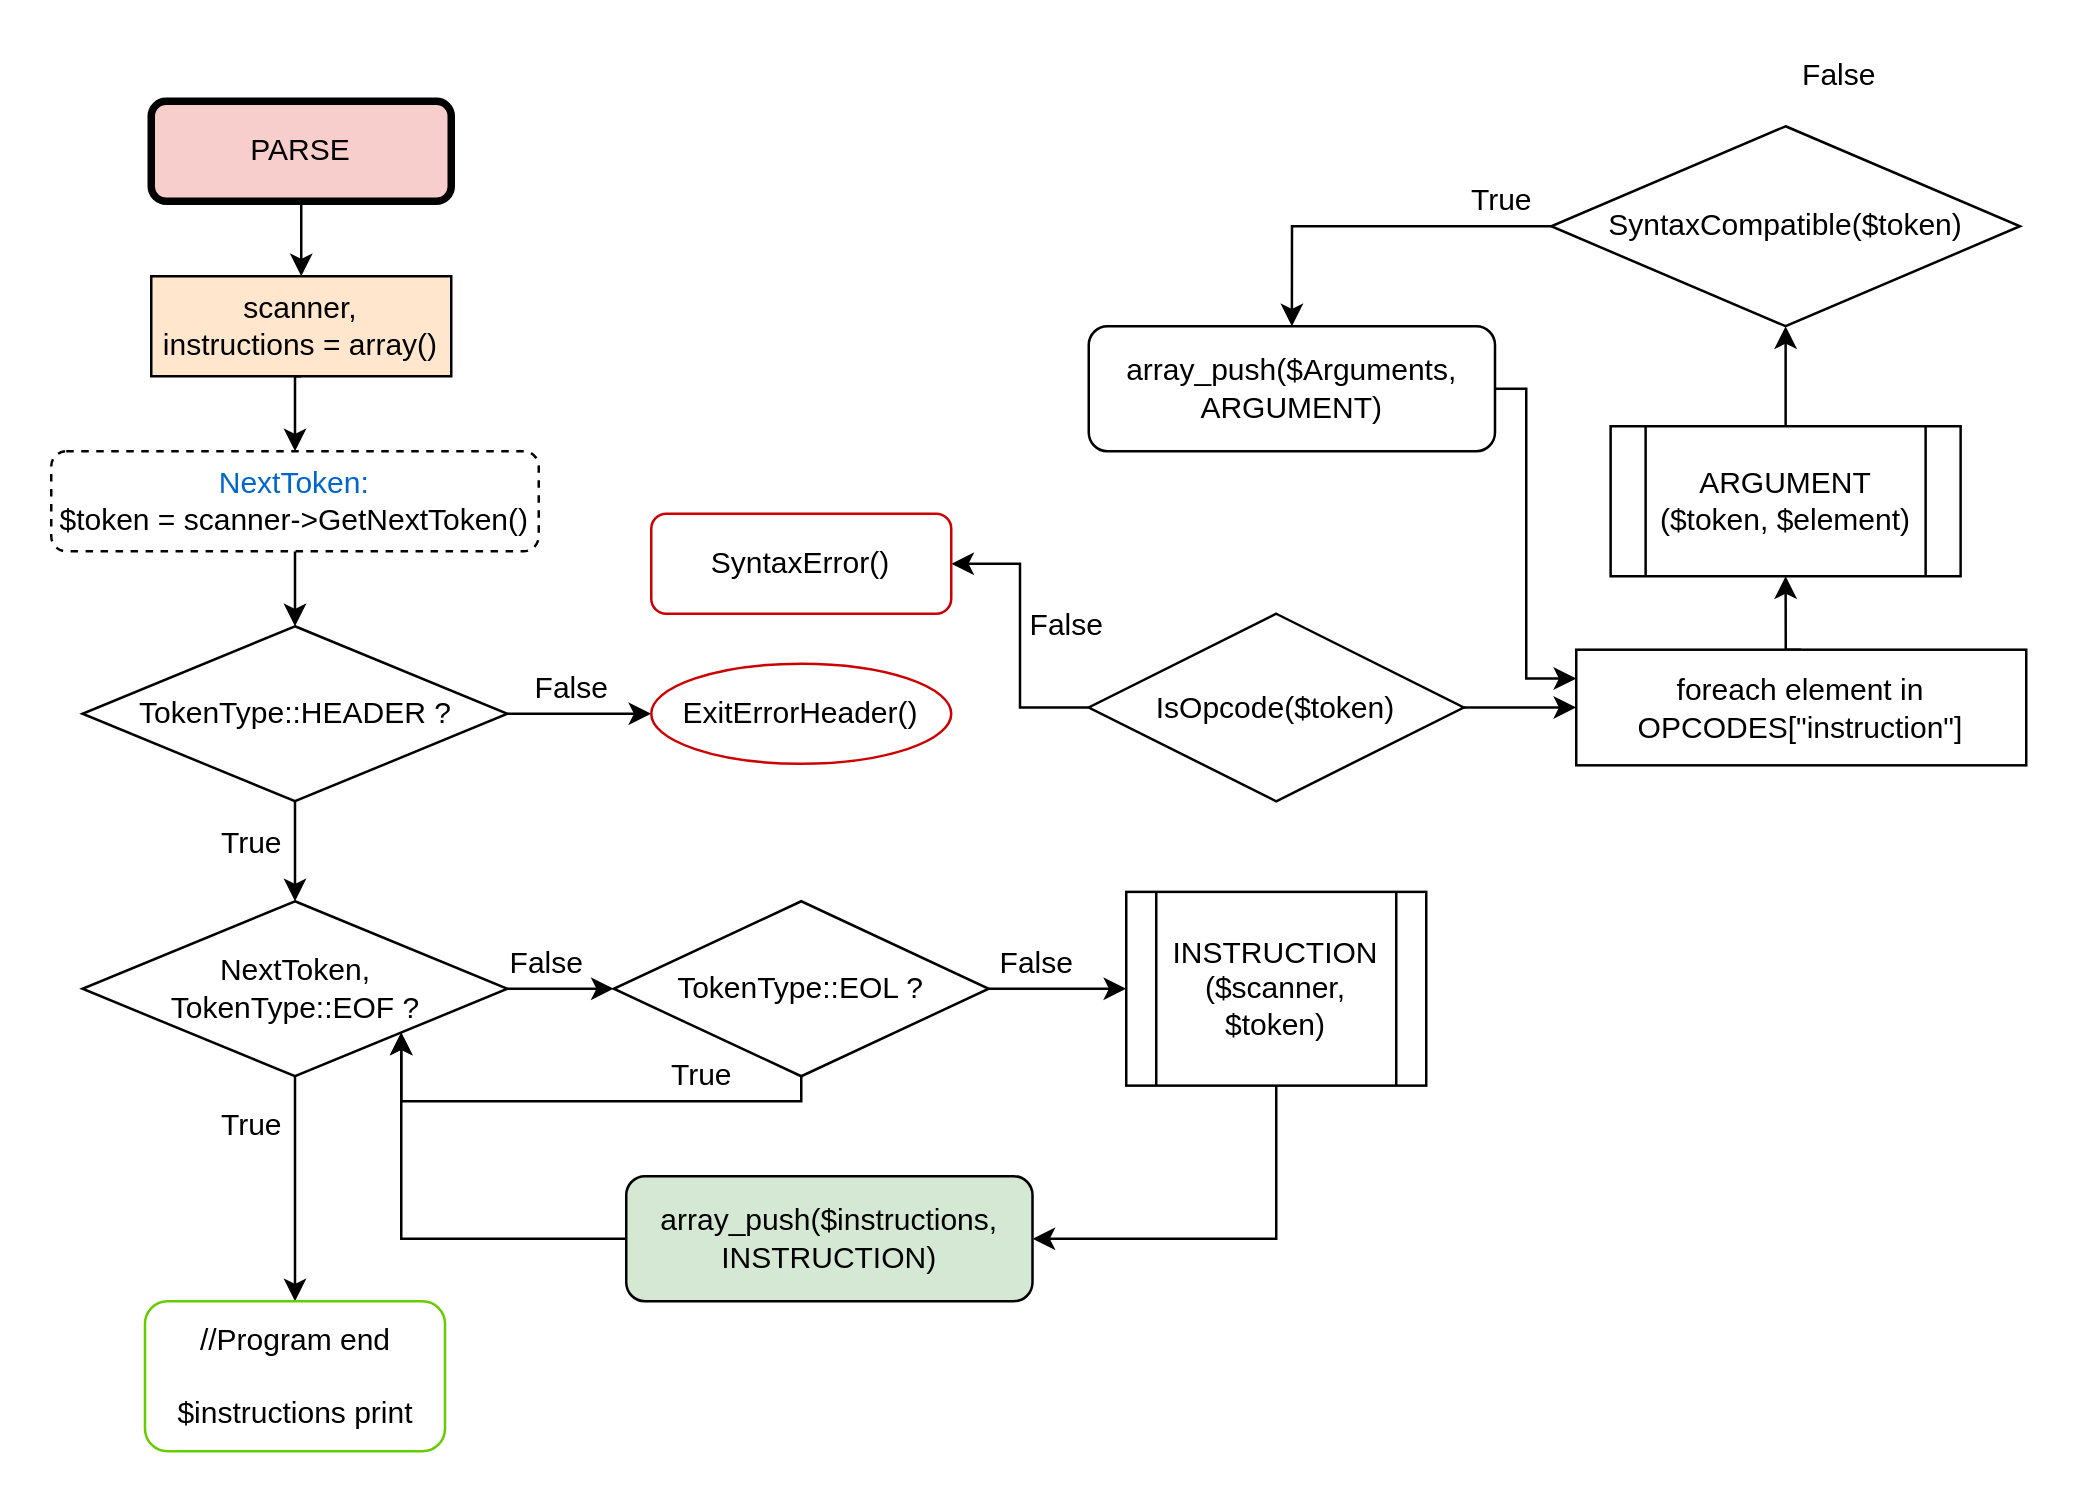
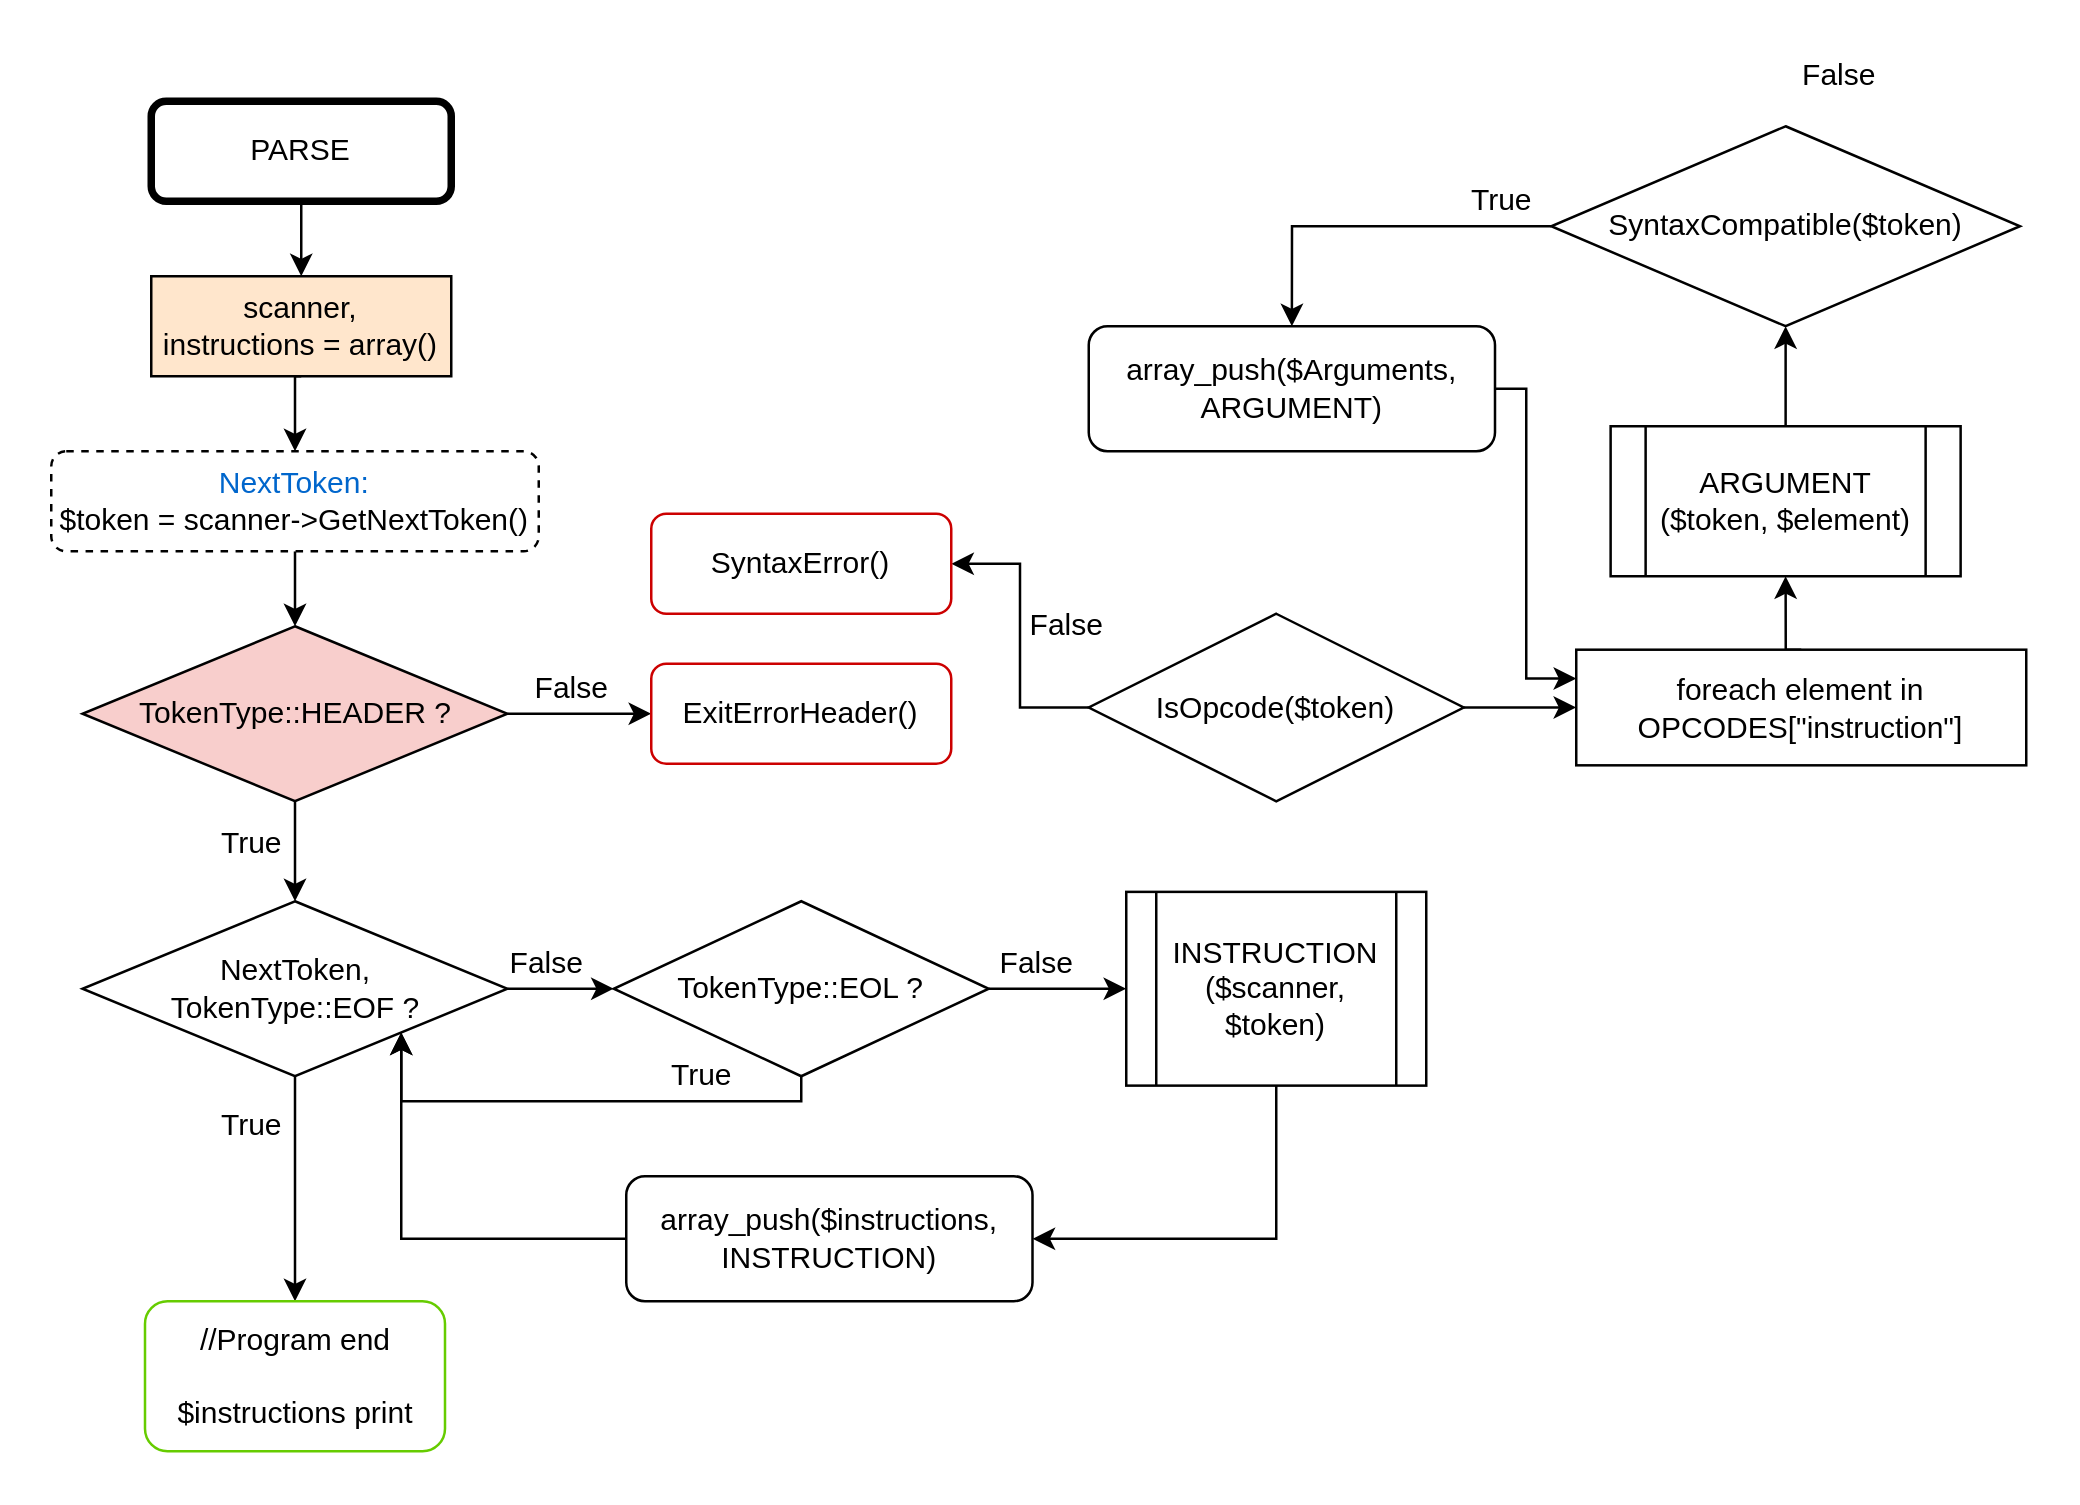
  <mxCell id="0" />
  <mxCell id="1" parent="0" />
  <mxCell id="2" style="edgeStyle=orthogonalEdgeStyle;rounded=0;orthogonalLoop=1;jettySize=auto;html=1;exitX=0.5;exitY=1;exitDx=0;exitDy=0;entryX=0.5;entryY=0;entryDx=0;entryDy=0;" edge="1" parent="1" source="3" target="5"><mxGeometry relative="1" as="geometry" /></mxCell>
- <mxCell id="3" value="PARSE" style="rounded=1;whiteSpace=wrap;html=1;fontSize=12;glass=0;strokeWidth=3;shadow=0;fillColor=#f8cecc;" parent="1" vertex="1"><mxGeometry x="60" y="40" width="120" height="40" as="geometry" /></mxCell>
+ <mxCell id="3" value="PARSE" style="rounded=1;whiteSpace=wrap;html=1;fontSize=12;glass=0;strokeWidth=3;shadow=0;" parent="1" vertex="1"><mxGeometry x="60" y="40" width="120" height="40" as="geometry" /></mxCell>
  <mxCell id="4" style="edgeStyle=orthogonalEdgeStyle;rounded=0;orthogonalLoop=1;jettySize=auto;html=1;exitX=0.5;exitY=1;exitDx=0;exitDy=0;entryX=0.5;entryY=0;entryDx=0;entryDy=0;" edge="1" parent="1" source="5" target="7"><mxGeometry relative="1" as="geometry" /></mxCell>
  <mxCell id="5" value="scanner,&lt;br&gt;instructions = array()" style="rounded=0;whiteSpace=wrap;html=1;fillColor=#ffe6cc;" vertex="1" parent="1"><mxGeometry x="60" y="110" width="120" height="40" as="geometry" /></mxCell>
  <mxCell id="6" style="edgeStyle=orthogonalEdgeStyle;rounded=0;orthogonalLoop=1;jettySize=auto;html=1;exitX=0.5;exitY=1;exitDx=0;exitDy=0;entryX=0.5;entryY=0;entryDx=0;entryDy=0;" edge="1" parent="1" source="7" target="10"><mxGeometry relative="1" as="geometry" /></mxCell>
  <mxCell id="7" value="&lt;font color=&quot;#0066cc&quot;&gt;NextToken:&lt;/font&gt;&lt;br&gt;$token = scanner-&amp;gt;GetNextToken()" style="rounded=1;whiteSpace=wrap;html=1;dashed=1;" vertex="1" parent="1"><mxGeometry x="20" y="180" width="195" height="40" as="geometry" /></mxCell>
  <mxCell id="8" style="edgeStyle=orthogonalEdgeStyle;rounded=0;orthogonalLoop=1;jettySize=auto;html=1;exitX=1;exitY=0.5;exitDx=0;exitDy=0;entryX=0;entryY=0.5;entryDx=0;entryDy=0;" edge="1" parent="1" source="10" target="11"><mxGeometry relative="1" as="geometry" /></mxCell>
  <mxCell id="9" style="edgeStyle=orthogonalEdgeStyle;rounded=0;orthogonalLoop=1;jettySize=auto;html=1;exitX=0.5;exitY=1;exitDx=0;exitDy=0;entryX=0.5;entryY=0;entryDx=0;entryDy=0;" edge="1" parent="1" source="10" target="15"><mxGeometry relative="1" as="geometry" /></mxCell>
- <mxCell id="10" value="TokenType::HEADER ?" style="rhombus;whiteSpace=wrap;html=1;" vertex="1" parent="1"><mxGeometry x="32.5" y="250" width="170" height="70" as="geometry" /></mxCell>
- <mxCell id="11" value="ExitErrorHeader()" style="ellipse;whiteSpace=wrap;html=1;strokeColor=#CC0000;" vertex="1" parent="1"><mxGeometry x="260" y="265" width="120" height="40" as="geometry" /></mxCell>
+ <mxCell id="10" value="TokenType::HEADER ?" style="rhombus;whiteSpace=wrap;html=1;fillColor=#f8cecc;" vertex="1" parent="1"><mxGeometry x="32.5" y="250" width="170" height="70" as="geometry" /></mxCell>
+ <mxCell id="11" value="ExitErrorHeader()" style="rounded=1;whiteSpace=wrap;html=1;strokeColor=#CC0000;" vertex="1" parent="1"><mxGeometry x="260" y="265" width="120" height="40" as="geometry" /></mxCell>
  <mxCell id="12" value="False" style="text;html=1;align=center;verticalAlign=middle;resizable=0;points=[];autosize=1;" vertex="1" parent="1"><mxGeometry x="202.5" y="265" width="50" height="20" as="geometry" /></mxCell>
  <mxCell id="13" style="edgeStyle=orthogonalEdgeStyle;rounded=0;orthogonalLoop=1;jettySize=auto;html=1;exitX=1;exitY=0.5;exitDx=0;exitDy=0;entryX=0;entryY=0.5;entryDx=0;entryDy=0;" edge="1" parent="1" source="15" target="19"><mxGeometry relative="1" as="geometry" /></mxCell>
  <mxCell id="14" style="edgeStyle=orthogonalEdgeStyle;rounded=0;orthogonalLoop=1;jettySize=auto;html=1;exitX=0.5;exitY=1;exitDx=0;exitDy=0;entryX=0.5;entryY=0;entryDx=0;entryDy=0;" edge="1" parent="1" source="15" target="21"><mxGeometry relative="1" as="geometry" /></mxCell>
  <mxCell id="15" value="NextToken,&lt;br&gt;TokenType::EOF ?" style="rhombus;whiteSpace=wrap;html=1;" vertex="1" parent="1"><mxGeometry x="32.5" y="360" width="170" height="70" as="geometry" /></mxCell>
  <mxCell id="16" value="True" style="text;html=1;align=center;verticalAlign=middle;resizable=0;points=[];autosize=1;" vertex="1" parent="1"><mxGeometry x="80" y="327" width="40" height="20" as="geometry" /></mxCell>
  <mxCell id="17" style="edgeStyle=orthogonalEdgeStyle;rounded=0;orthogonalLoop=1;jettySize=auto;html=1;exitX=0.5;exitY=1;exitDx=0;exitDy=0;entryX=1;entryY=1;entryDx=0;entryDy=0;" edge="1" parent="1" source="19" target="15"><mxGeometry relative="1" as="geometry"><Array as="points"><mxPoint x="320" y="440" /><mxPoint x="160" y="440" /></Array></mxGeometry></mxCell>
  <mxCell id="18" style="edgeStyle=orthogonalEdgeStyle;rounded=0;orthogonalLoop=1;jettySize=auto;html=1;exitX=1;exitY=0.5;exitDx=0;exitDy=0;entryX=0;entryY=0.5;entryDx=0;entryDy=0;" edge="1" parent="1" source="19" target="25"><mxGeometry relative="1" as="geometry" /></mxCell>
  <mxCell id="19" value="TokenType::EOL ?" style="rhombus;whiteSpace=wrap;html=1;" vertex="1" parent="1"><mxGeometry x="245" y="360" width="150" height="70" as="geometry" /></mxCell>
  <mxCell id="20" value="False" style="text;html=1;align=center;verticalAlign=middle;resizable=0;points=[];autosize=1;" vertex="1" parent="1"><mxGeometry x="193" y="375" width="50" height="20" as="geometry" /></mxCell>
  <mxCell id="21" value="//Program end&lt;br&gt;&lt;br&gt;$instructions print" style="whiteSpace=wrap;html=1;strokeColor=#66CC00;rounded=1;" vertex="1" parent="1"><mxGeometry x="57.5" y="520" width="120" height="60" as="geometry" /></mxCell>
  <mxCell id="22" value="True" style="text;html=1;align=center;verticalAlign=middle;resizable=0;points=[];autosize=1;" vertex="1" parent="1"><mxGeometry x="80" y="440" width="40" height="20" as="geometry" /></mxCell>
  <mxCell id="23" value="True" style="text;html=1;align=center;verticalAlign=middle;resizable=0;points=[];autosize=1;" vertex="1" parent="1"><mxGeometry x="260" y="420" width="40" height="20" as="geometry" /></mxCell>
  <mxCell id="24" style="edgeStyle=orthogonalEdgeStyle;rounded=0;orthogonalLoop=1;jettySize=auto;html=1;exitX=0.5;exitY=1;exitDx=0;exitDy=0;entryX=1;entryY=0.5;entryDx=0;entryDy=0;" edge="1" parent="1" source="25" target="28"><mxGeometry relative="1" as="geometry" /></mxCell>
  <mxCell id="25" value="INSTRUCTION&lt;br&gt;($scanner,&lt;br&gt;$token)" style="shape=process;whiteSpace=wrap;html=1;backgroundOutline=1;" vertex="1" parent="1"><mxGeometry x="450" y="356.25" width="120" height="77.5" as="geometry" /></mxCell>
  <mxCell id="26" value="False" style="text;html=1;align=center;verticalAlign=middle;resizable=0;points=[];autosize=1;" vertex="1" parent="1"><mxGeometry x="389" y="375" width="50" height="20" as="geometry" /></mxCell>
  <mxCell id="27" style="edgeStyle=orthogonalEdgeStyle;rounded=0;orthogonalLoop=1;jettySize=auto;html=1;entryX=1;entryY=1;entryDx=0;entryDy=0;" edge="1" parent="1" source="28" target="15"><mxGeometry relative="1" as="geometry" /></mxCell>
- <mxCell id="28" value="array_push($instructions,&lt;br&gt;INSTRUCTION)" style="rounded=1;whiteSpace=wrap;html=1;fillColor=#d5e8d4;" vertex="1" parent="1"><mxGeometry x="250" y="470" width="162.5" height="50" as="geometry" /></mxCell>
+ <mxCell id="28" value="array_push($instructions,&lt;br&gt;INSTRUCTION)" style="rounded=1;whiteSpace=wrap;html=1;" vertex="1" parent="1"><mxGeometry x="250" y="470" width="162.5" height="50" as="geometry" /></mxCell>
  <mxCell id="29" style="edgeStyle=orthogonalEdgeStyle;rounded=0;orthogonalLoop=1;jettySize=auto;html=1;exitX=0;exitY=0.5;exitDx=0;exitDy=0;entryX=1;entryY=0.5;entryDx=0;entryDy=0;" edge="1" parent="1" source="31" target="32"><mxGeometry relative="1" as="geometry" /></mxCell>
  <mxCell id="30" style="edgeStyle=orthogonalEdgeStyle;rounded=0;orthogonalLoop=1;jettySize=auto;html=1;exitX=1;exitY=0.5;exitDx=0;exitDy=0;entryX=0;entryY=0.5;entryDx=0;entryDy=0;" edge="1" parent="1" source="31" target="35"><mxGeometry relative="1" as="geometry" /></mxCell>
  <mxCell id="31" value="IsOpcode($token)" style="rhombus;whiteSpace=wrap;html=1;" vertex="1" parent="1"><mxGeometry x="435" y="245" width="150" height="75" as="geometry" /></mxCell>
  <mxCell id="32" value="SyntaxError()" style="rounded=1;whiteSpace=wrap;html=1;strokeColor=#CC0000;" vertex="1" parent="1"><mxGeometry x="260" y="205" width="120" height="40" as="geometry" /></mxCell>
  <mxCell id="33" value="False" style="text;html=1;align=center;verticalAlign=middle;resizable=0;points=[];autosize=1;" vertex="1" parent="1"><mxGeometry x="401" y="240" width="50" height="20" as="geometry" /></mxCell>
  <mxCell id="34" style="edgeStyle=orthogonalEdgeStyle;rounded=0;orthogonalLoop=1;jettySize=auto;html=1;exitX=0.5;exitY=0;exitDx=0;exitDy=0;entryX=0.5;entryY=1;entryDx=0;entryDy=0;" edge="1" parent="1" source="35" target="37"><mxGeometry relative="1" as="geometry" /></mxCell>
  <mxCell id="35" value="foreach element in&lt;br&gt;OPCODES[&quot;instruction&quot;]" style="rounded=0;whiteSpace=wrap;html=1;strokeColor=#000000;strokeWidth=1;" vertex="1" parent="1"><mxGeometry x="630" y="259.38" width="180" height="46.25" as="geometry" /></mxCell>
  <mxCell id="36" style="edgeStyle=orthogonalEdgeStyle;rounded=0;orthogonalLoop=1;jettySize=auto;html=1;exitX=0.5;exitY=0;exitDx=0;exitDy=0;entryX=0.5;entryY=1;entryDx=0;entryDy=0;" edge="1" parent="1" source="37" target="39"><mxGeometry relative="1" as="geometry" /></mxCell>
  <mxCell id="37" value="ARGUMENT&lt;br&gt;($token, $element)" style="shape=process;whiteSpace=wrap;html=1;backgroundOutline=1;strokeColor=#000000;strokeWidth=1;" vertex="1" parent="1"><mxGeometry x="643.75" y="170" width="140" height="60" as="geometry" /></mxCell>
  <mxCell id="38" style="edgeStyle=orthogonalEdgeStyle;rounded=0;orthogonalLoop=1;jettySize=auto;html=1;exitX=0;exitY=0.5;exitDx=0;exitDy=0;entryX=0.5;entryY=0;entryDx=0;entryDy=0;" edge="1" parent="1" source="39" target="42"><mxGeometry relative="1" as="geometry" /></mxCell>
  <mxCell id="39" value="SyntaxCompatible($token)" style="rhombus;whiteSpace=wrap;html=1;strokeColor=#000000;strokeWidth=1;" vertex="1" parent="1"><mxGeometry x="620" y="50" width="187.5" height="80" as="geometry" /></mxCell>
  <mxCell id="40" value="False" style="text;html=1;align=center;verticalAlign=middle;resizable=0;points=[];autosize=1;" vertex="1" parent="1"><mxGeometry x="710" y="20" width="50" height="20" as="geometry" /></mxCell>
  <mxCell id="41" style="edgeStyle=orthogonalEdgeStyle;rounded=0;orthogonalLoop=1;jettySize=auto;html=1;exitX=1;exitY=0.5;exitDx=0;exitDy=0;entryX=0;entryY=0.25;entryDx=0;entryDy=0;" edge="1" parent="1" source="42" target="35"><mxGeometry relative="1" as="geometry"><Array as="points"><mxPoint x="610" y="155" /><mxPoint x="610" y="271" /></Array></mxGeometry></mxCell>
  <mxCell id="42" value="array_push($Arguments,&lt;br&gt;ARGUMENT)" style="rounded=1;whiteSpace=wrap;html=1;" vertex="1" parent="1"><mxGeometry x="435" y="130" width="162.5" height="50" as="geometry" /></mxCell>
  <mxCell id="43" value="True" style="text;html=1;align=center;verticalAlign=middle;resizable=0;points=[];autosize=1;" vertex="1" parent="1"><mxGeometry x="580" y="70" width="40" height="20" as="geometry" /></mxCell>
